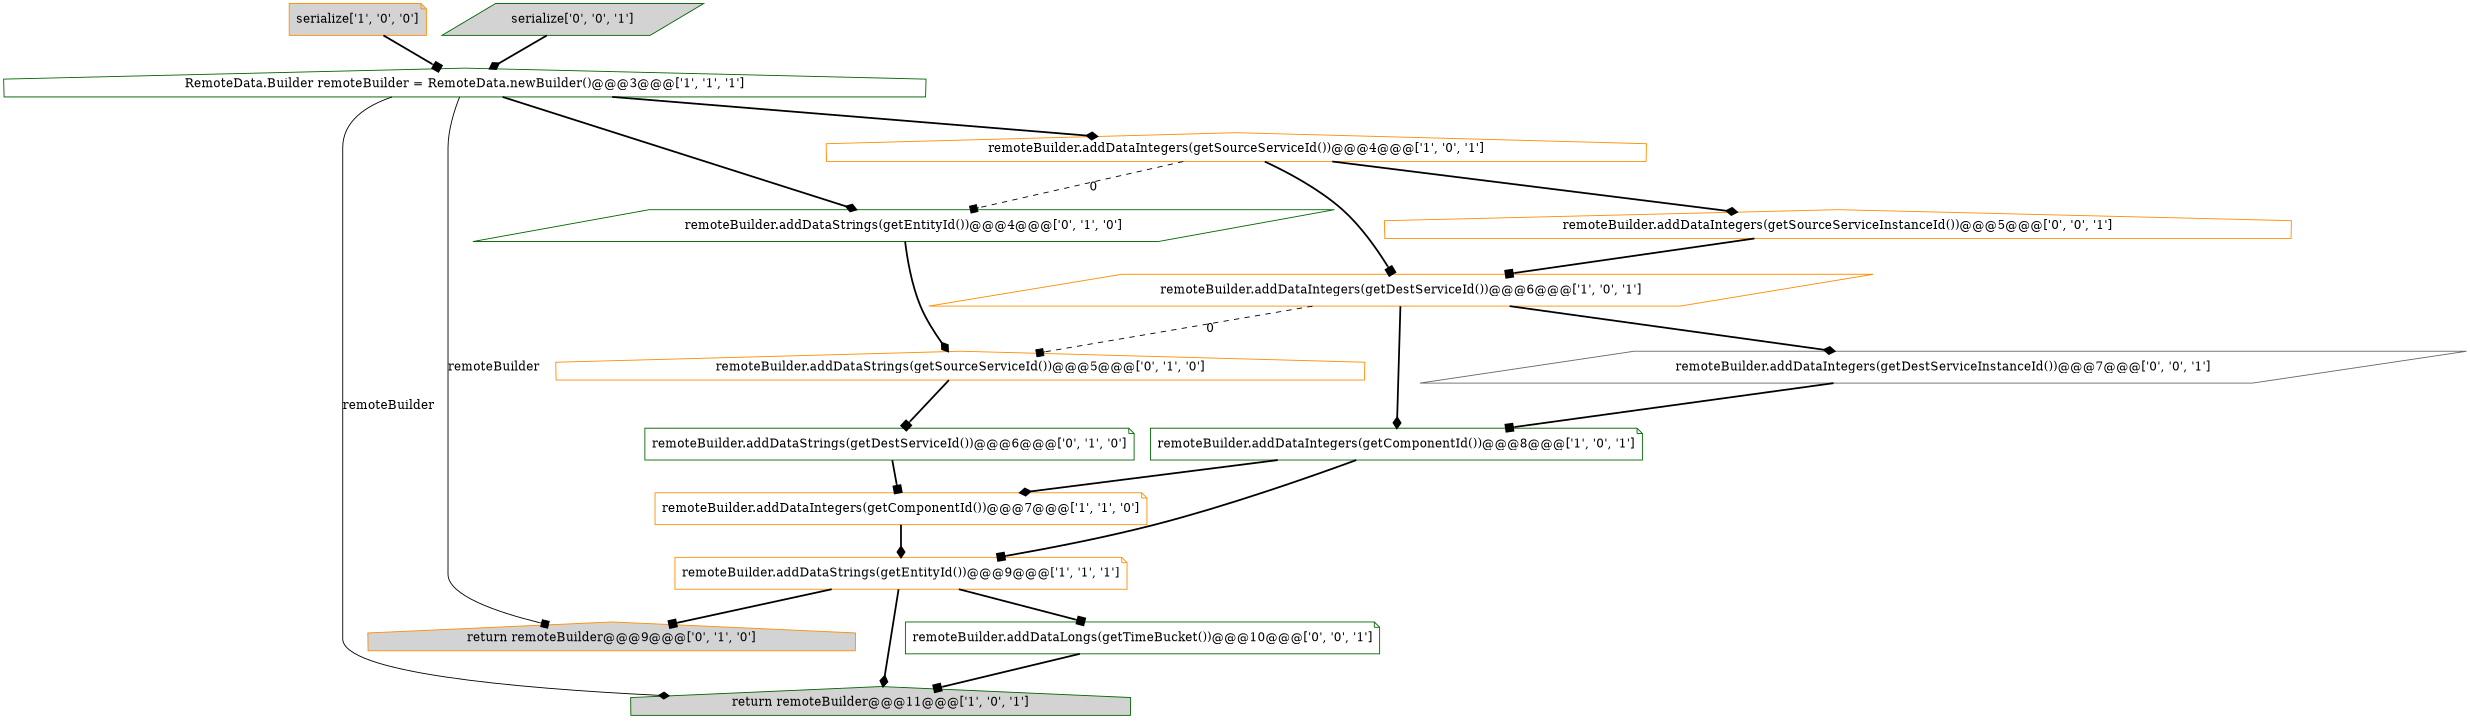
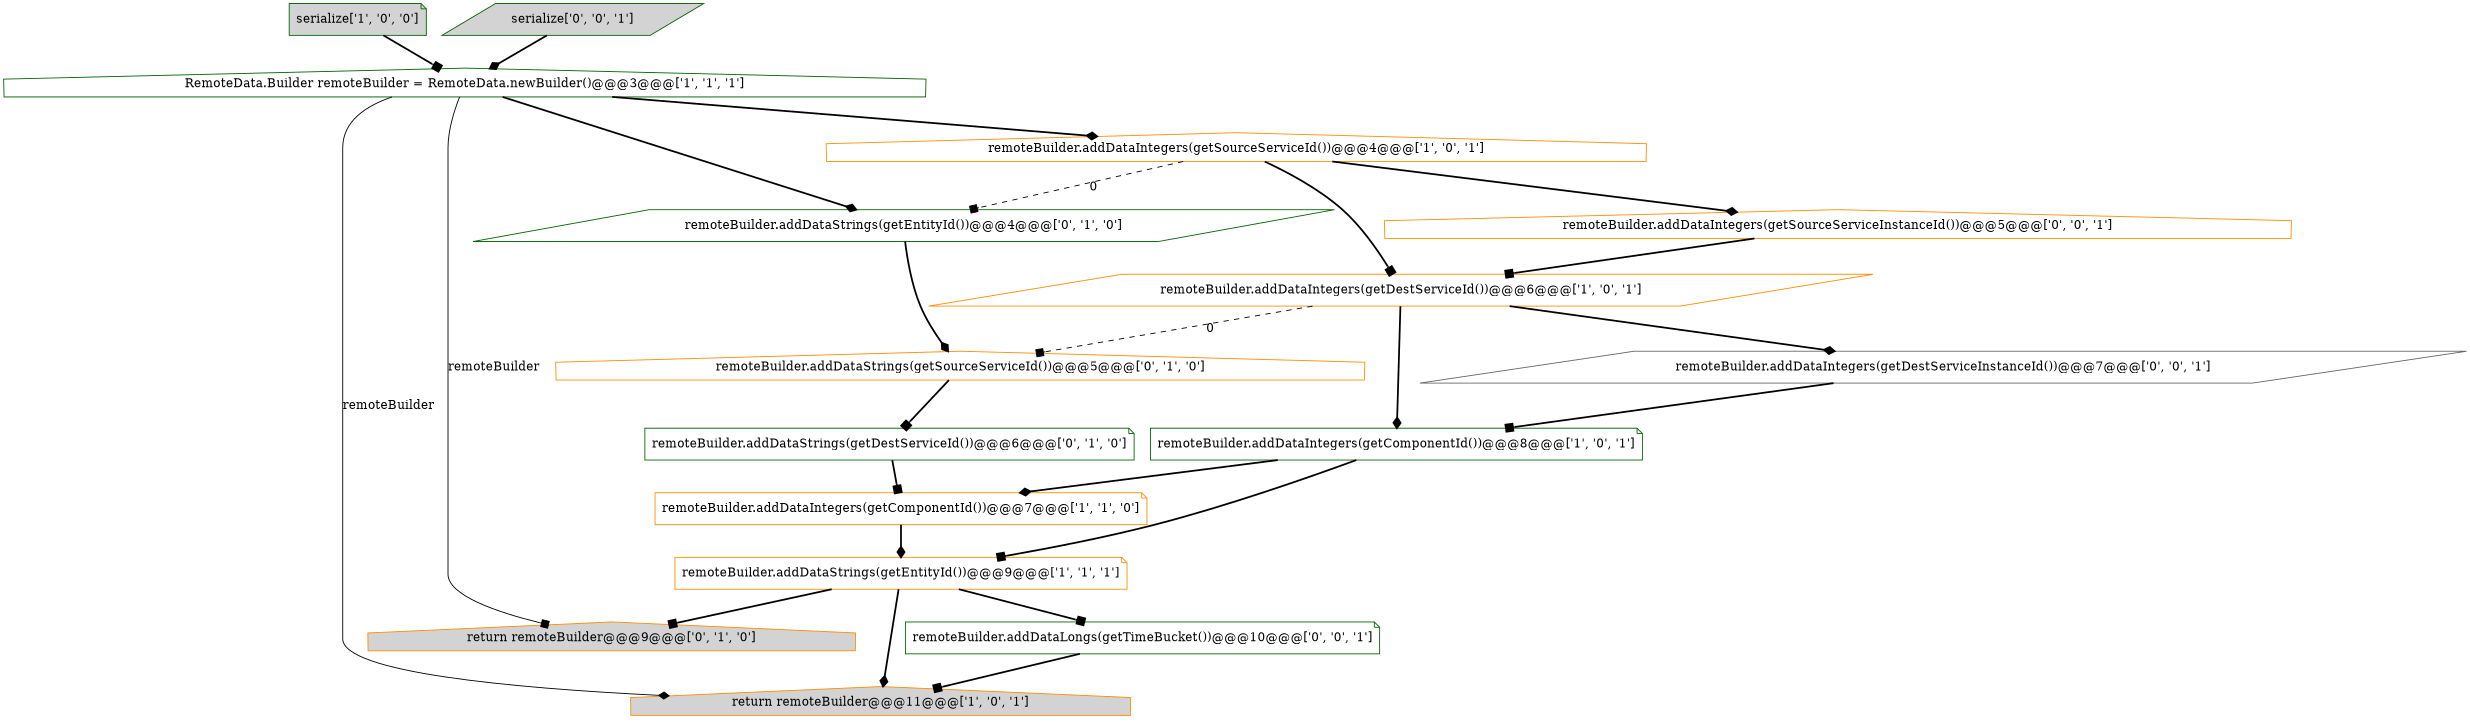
  digraph {
    node [color=darkorange fillcolor=white shape=note style=filled]
    edge [arrowhead=box style=bold]
    n1 [label="remoteBuilder.addDataStrings(getEntityId())@@@9@@@['1', '1', '1']"]
    n2 [fillcolor=lightgray label="return remoteBuilder@@@9@@@['0', '1', '0']" shape=house]
    n3 [color=darkgreen label="remoteBuilder.addDataLongs(getTimeBucket())@@@10@@@['0', '0', '1']"]
-   n4 [color=darkgreen fillcolor=lightgray label="return remoteBuilder@@@11@@@['1', '0', '1']" shape=house]
+   n4 [fillcolor=lightgray label="return remoteBuilder@@@11@@@['1', '0', '1']" shape=house]
    n5 [color=gray40 label="remoteBuilder.addDataIntegers(getDestServiceInstanceId())@@@7@@@['0', '0', '1']" shape=parallelogram]
    n6 [color=darkgreen label="remoteBuilder.addDataIntegers(getComponentId())@@@8@@@['1', '0', '1']"]
    n7 [label="remoteBuilder.addDataIntegers(getComponentId())@@@7@@@['1', '1', '0']"]
    n8 [color=darkgreen label="RemoteData.Builder remoteBuilder = RemoteData.newBuilder()@@@3@@@['1', '1', '1']" shape=house]
    n9 [color=darkgreen label="remoteBuilder.addDataStrings(getEntityId())@@@4@@@['0', '1', '0']" shape=parallelogram]
    n10 [label="remoteBuilder.addDataIntegers(getSourceServiceId())@@@4@@@['1', '0', '1']" shape=house]
-   n11 [fillcolor=lightgray label="serialize['1', '0', '0']"]
+   n11 [color=darkgreen fillcolor=lightgray label="serialize['1', '0', '0']"]
    n12 [label="remoteBuilder.addDataStrings(getSourceServiceId())@@@5@@@['0', '1', '0']" shape=house]
    n13 [color=darkgreen label="remoteBuilder.addDataStrings(getDestServiceId())@@@6@@@['0', '1', '0']"]
    n14 [color=darkgreen fillcolor=lightgray label="serialize['0', '0', '1']" shape=parallelogram]
    n15 [label="remoteBuilder.addDataIntegers(getSourceServiceInstanceId())@@@5@@@['0', '0', '1']" shape=house]
    n16 [label="remoteBuilder.addDataIntegers(getDestServiceId())@@@6@@@['1', '0', '1']" shape=parallelogram]
    n1 -> n2
    n1 -> n3
    n1 -> n4 [arrowhead=diamond]
    n3 -> n4
    n5 -> n6
    n6 -> n1
    n6 -> n7 [arrowhead=diamond]
    n7 -> n1 [arrowhead=diamond]
    n8 -> n2 [label=remoteBuilder style=solid]
    n8 -> n4 [arrowhead=diamond label=remoteBuilder style=solid]
    n8 -> n9 [arrowhead=diamond]
    n8 -> n10 [arrowhead=diamond]
    n9 -> n12 [arrowhead=diamond]
    n10 -> n9 [label=0 style=dashed]
    n10 -> n15 [arrowhead=diamond]
    n10 -> n16
    n11 -> n8
    n12 -> n13
    n13 -> n7
    n14 -> n8 [arrowhead=diamond]
    n15 -> n16
    n16 -> n5 [arrowhead=diamond]
    n16 -> n6 [arrowhead=diamond]
    n16 -> n12 [label=0 style=dashed]
  }
